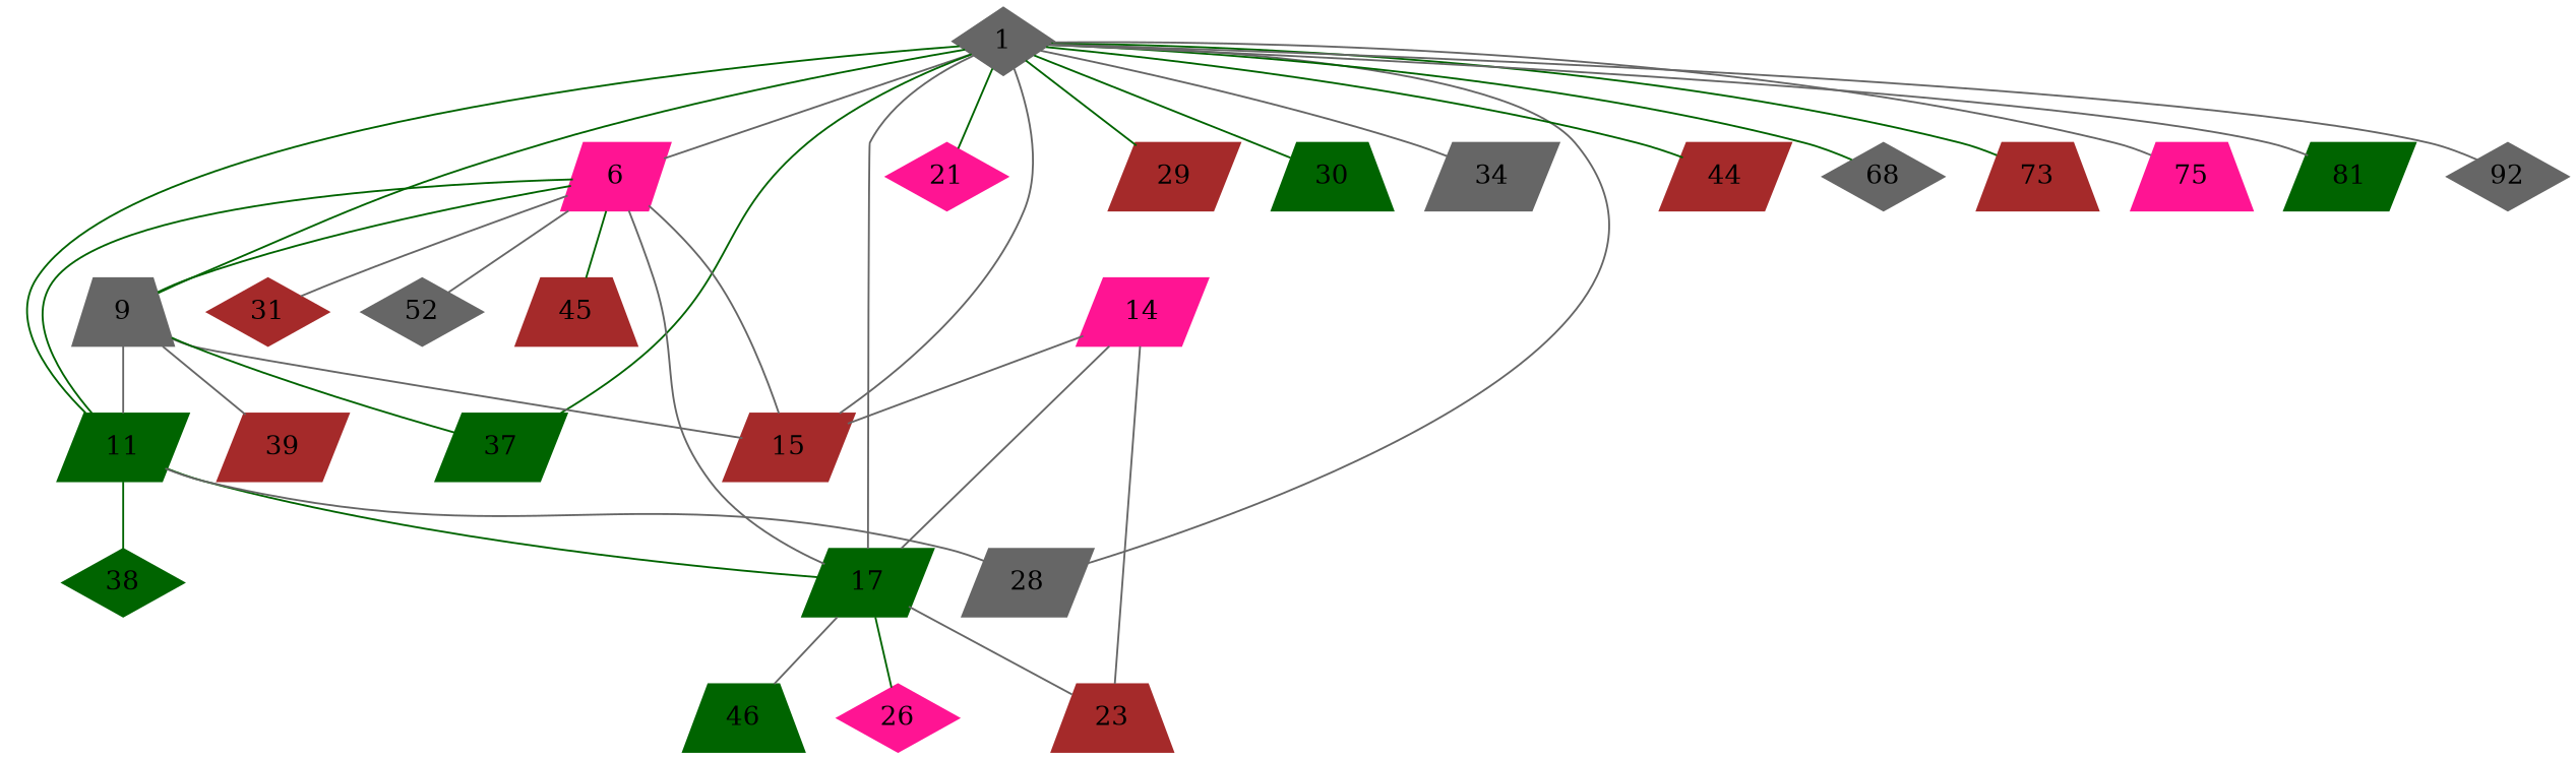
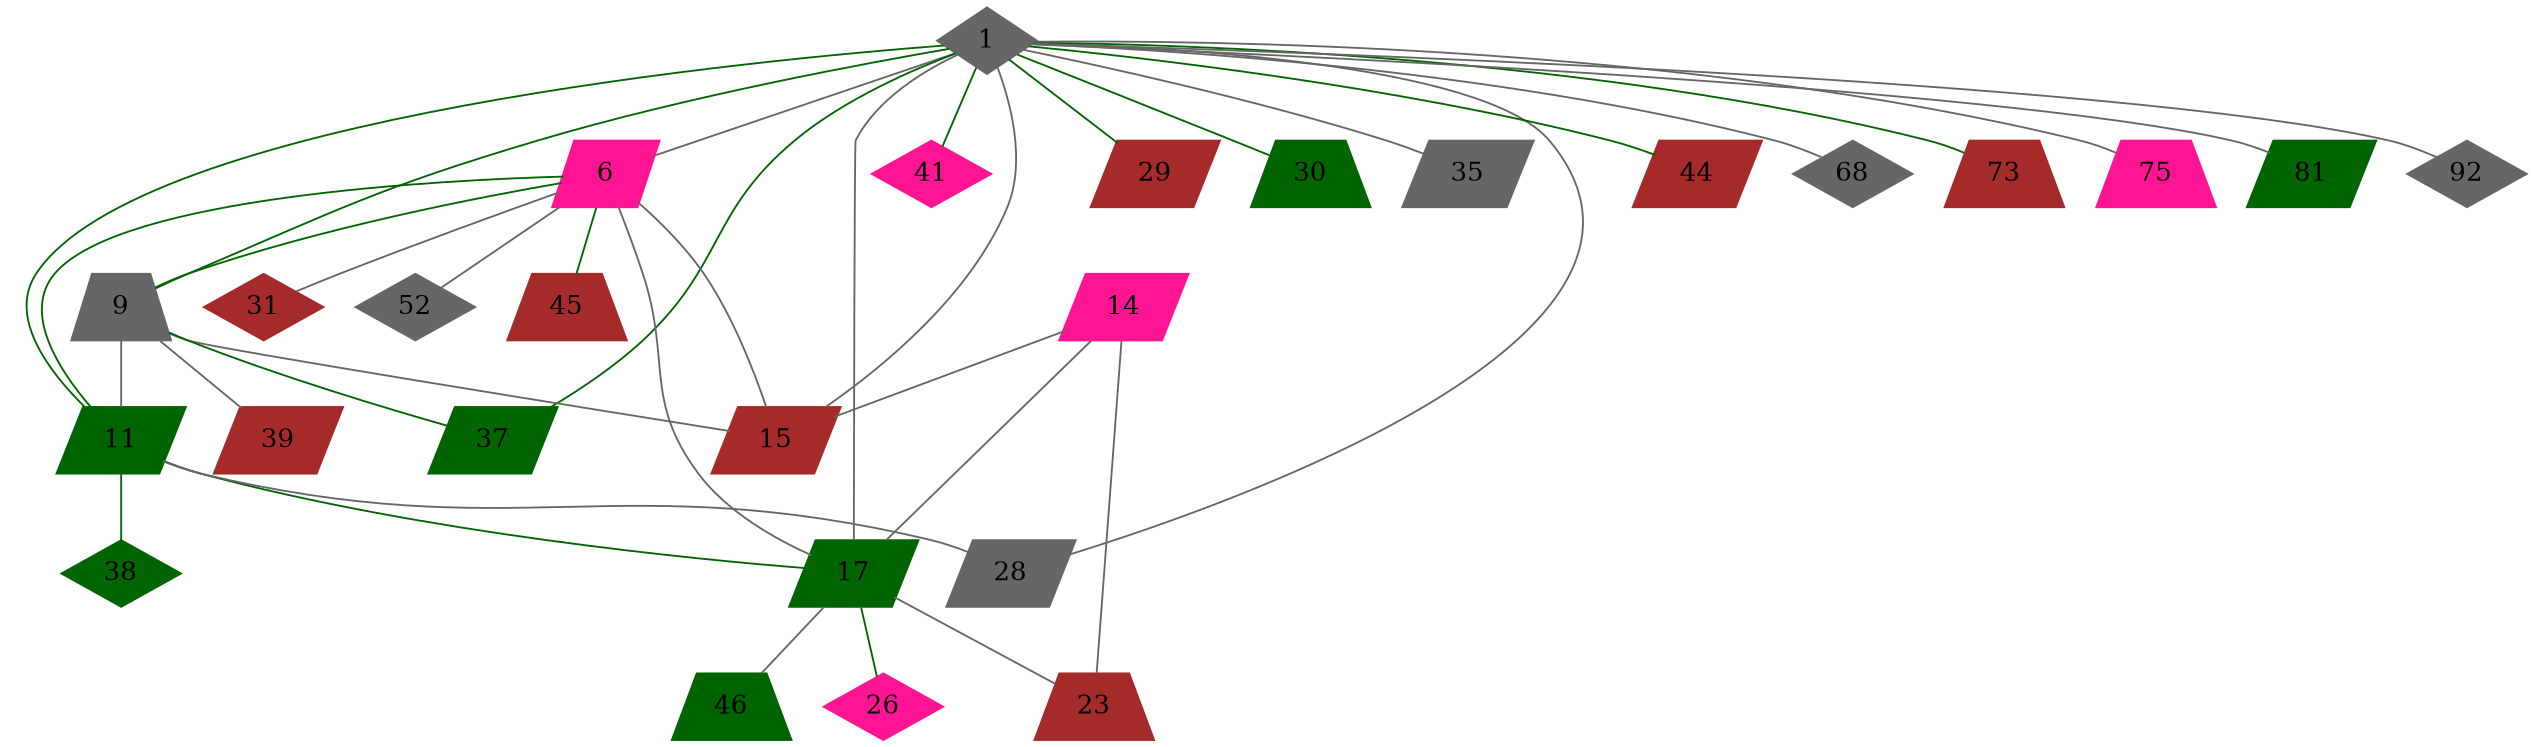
  graph {
    node [color=brown shape=parallelogram style=filled]
    edge [color=gray40]
    1 [color=gray40 shape=diamond super="+2+3+4+55"]
    6 [color=deeppink super="+13+8+7+22"]
    9 [color=gray40 shape=trapezium super="+87+10"]
    11 [color=darkgreen super="+19+57+47"]
    15 [super="+41"]
    17 [color=darkgreen super="+18+20"]
-   21 [color=deeppink shape=diamond super="+85"]
+   21 [color=deeppink shape=diamond super="+85" label=41]
    28 [color=gray40 super="+65"]
    29
    30 [color=darkgreen shape=trapezium]
-   35 [color=gray40 label=34]
+   35 [color=gray40]
    37 [color=darkgreen super="+48"]
    44
    68 [color=gray40 shape=diamond]
    73 [shape=trapezium]
    75 [color=deeppink shape=trapezium]
    81 [color=darkgreen]
    92 [color=gray40 shape=diamond]
    31 [shape=diamond super="+60+64+62"]
    n20 [color=gray40 label=52 shape=diamond super="+77"]
    45 [shape=trapezium super="+74"]
    39
    38 [color=darkgreen shape=diamond super="+43"]
    23 [shape=trapezium super="+53+76+83"]
    26 [color=deeppink shape=diamond]
    46 [color=darkgreen shape=trapezium super="+80"]
    14 [color=deeppink super="+24+16+89+34"]
    1 -- 6 [weight=4]
    1 -- 9 [color=darkgreen]
    1 -- 11 [color=darkgreen]
    1 -- 15
    1 -- 17 [weight=3]
    1 -- 21 [color=darkgreen]
    1 -- 28
    1 -- 29 [color=darkgreen]
    1 -- 30 [color=darkgreen]
    1 -- 35
    1 -- 37 [color=darkgreen]
    1 -- 44 [color=darkgreen]
-   1 -- 68 [color=darkgreen]
+   1 -- 68
    1 -- 73 [color=darkgreen]
    1 -- 75
    1 -- 81
    1 -- 92
    6 -- 9 [color=darkgreen]
    6 -- 11 [color=darkgreen weight=2]
    6 -- 15
    6 -- 17
    6 -- 31
    6 -- n20
    6 -- 45 [color=darkgreen]
    9 -- 11 [weight=3]
    9 -- 15
    9 -- 37 [color=darkgreen]
    9 -- 39
    11 -- 17 [color=darkgreen weight=3]
    11 -- 28
    11 -- 38 [color=darkgreen]
    17 -- 23
    17 -- 26 [color=darkgreen]
    17 -- 46
    14 -- 15 [weight=2]
    14 -- 17
    14 -- 23
  }
